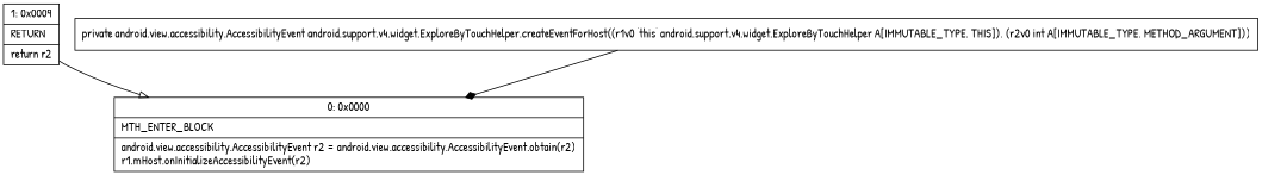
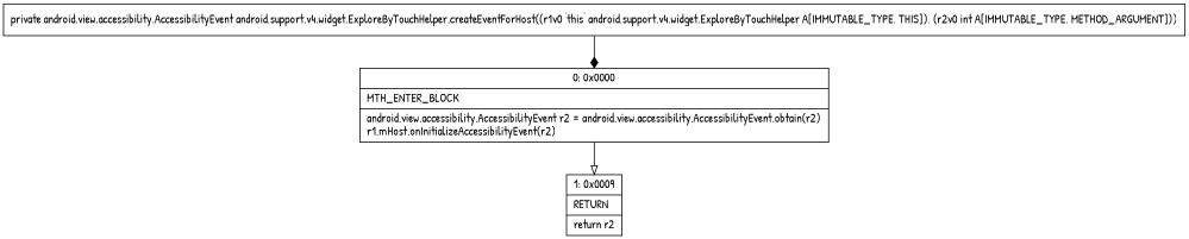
  digraph {
    fontname="Patrick Hand"
    node [shape=record fontname="Patrick Hand"]
    edge [fontname="Patrick Hand"]
    n1 [label="{0\:\ 0x0000|MTH_ENTER_BLOCK\l|android.view.accessibility.AccessibilityEvent r2 = android.view.accessibility.AccessibilityEvent.obtain(r2)\lr1.mHost.onInitializeAccessibilityEvent(r2)\l}"]
    n2 [label="{1\:\ 0x0009|RETURN\l|return r2\l}"]
    n3 [label="{private android.view.accessibility.AccessibilityEvent android.support.v4.widget.ExploreByTouchHelper.createEventForHost((r1v0 'this' android.support.v4.widget.ExploreByTouchHelper A[IMMUTABLE_TYPE, THIS]), (r2v0 int A[IMMUTABLE_TYPE, METHOD_ARGUMENT])) }"]
-   n2 -> n1 [arrowhead=onormal]
+   n1 -> n2 [arrowhead=onormal]
    n3 -> n1 [arrowhead=diamond]
  }
